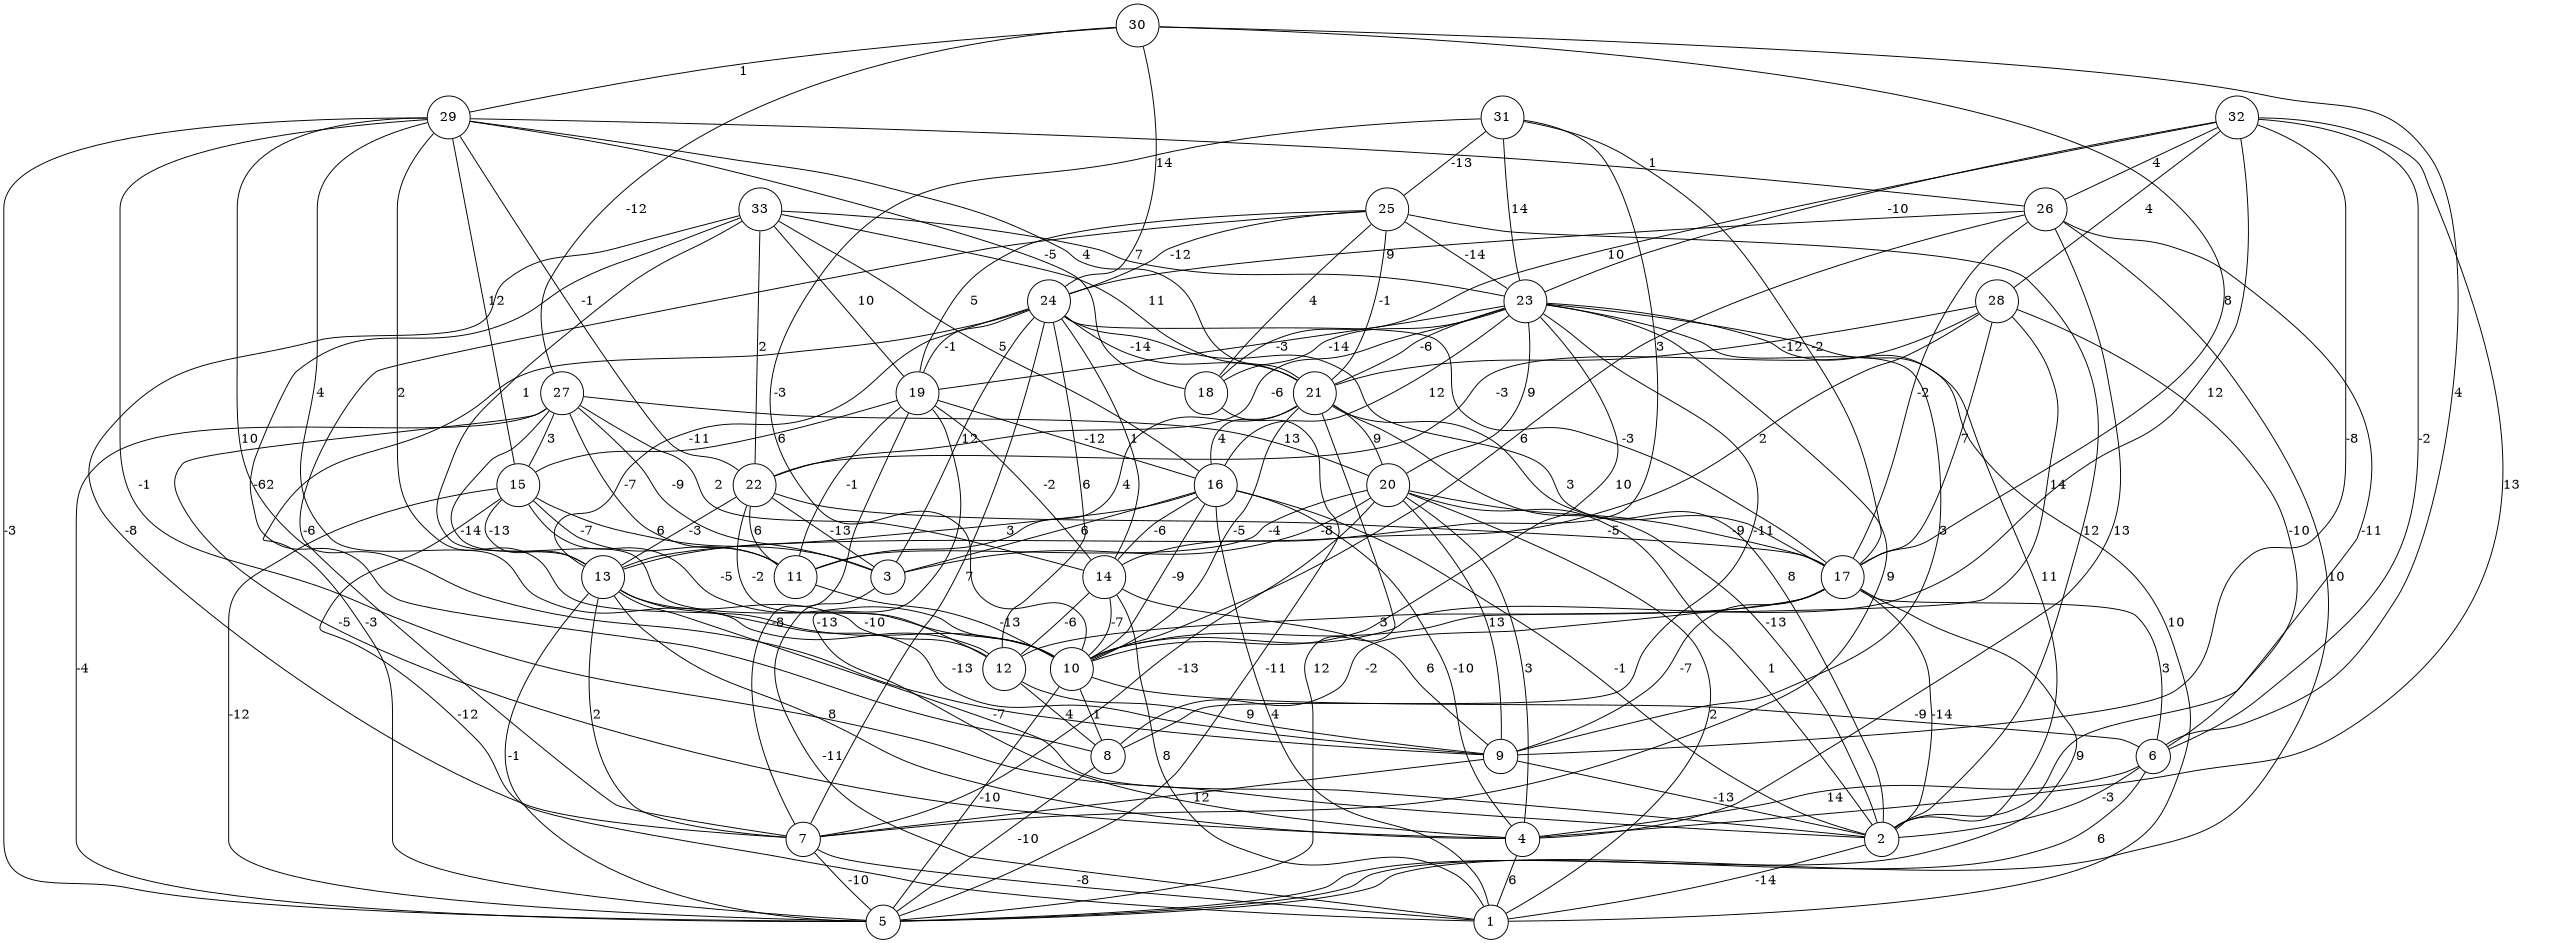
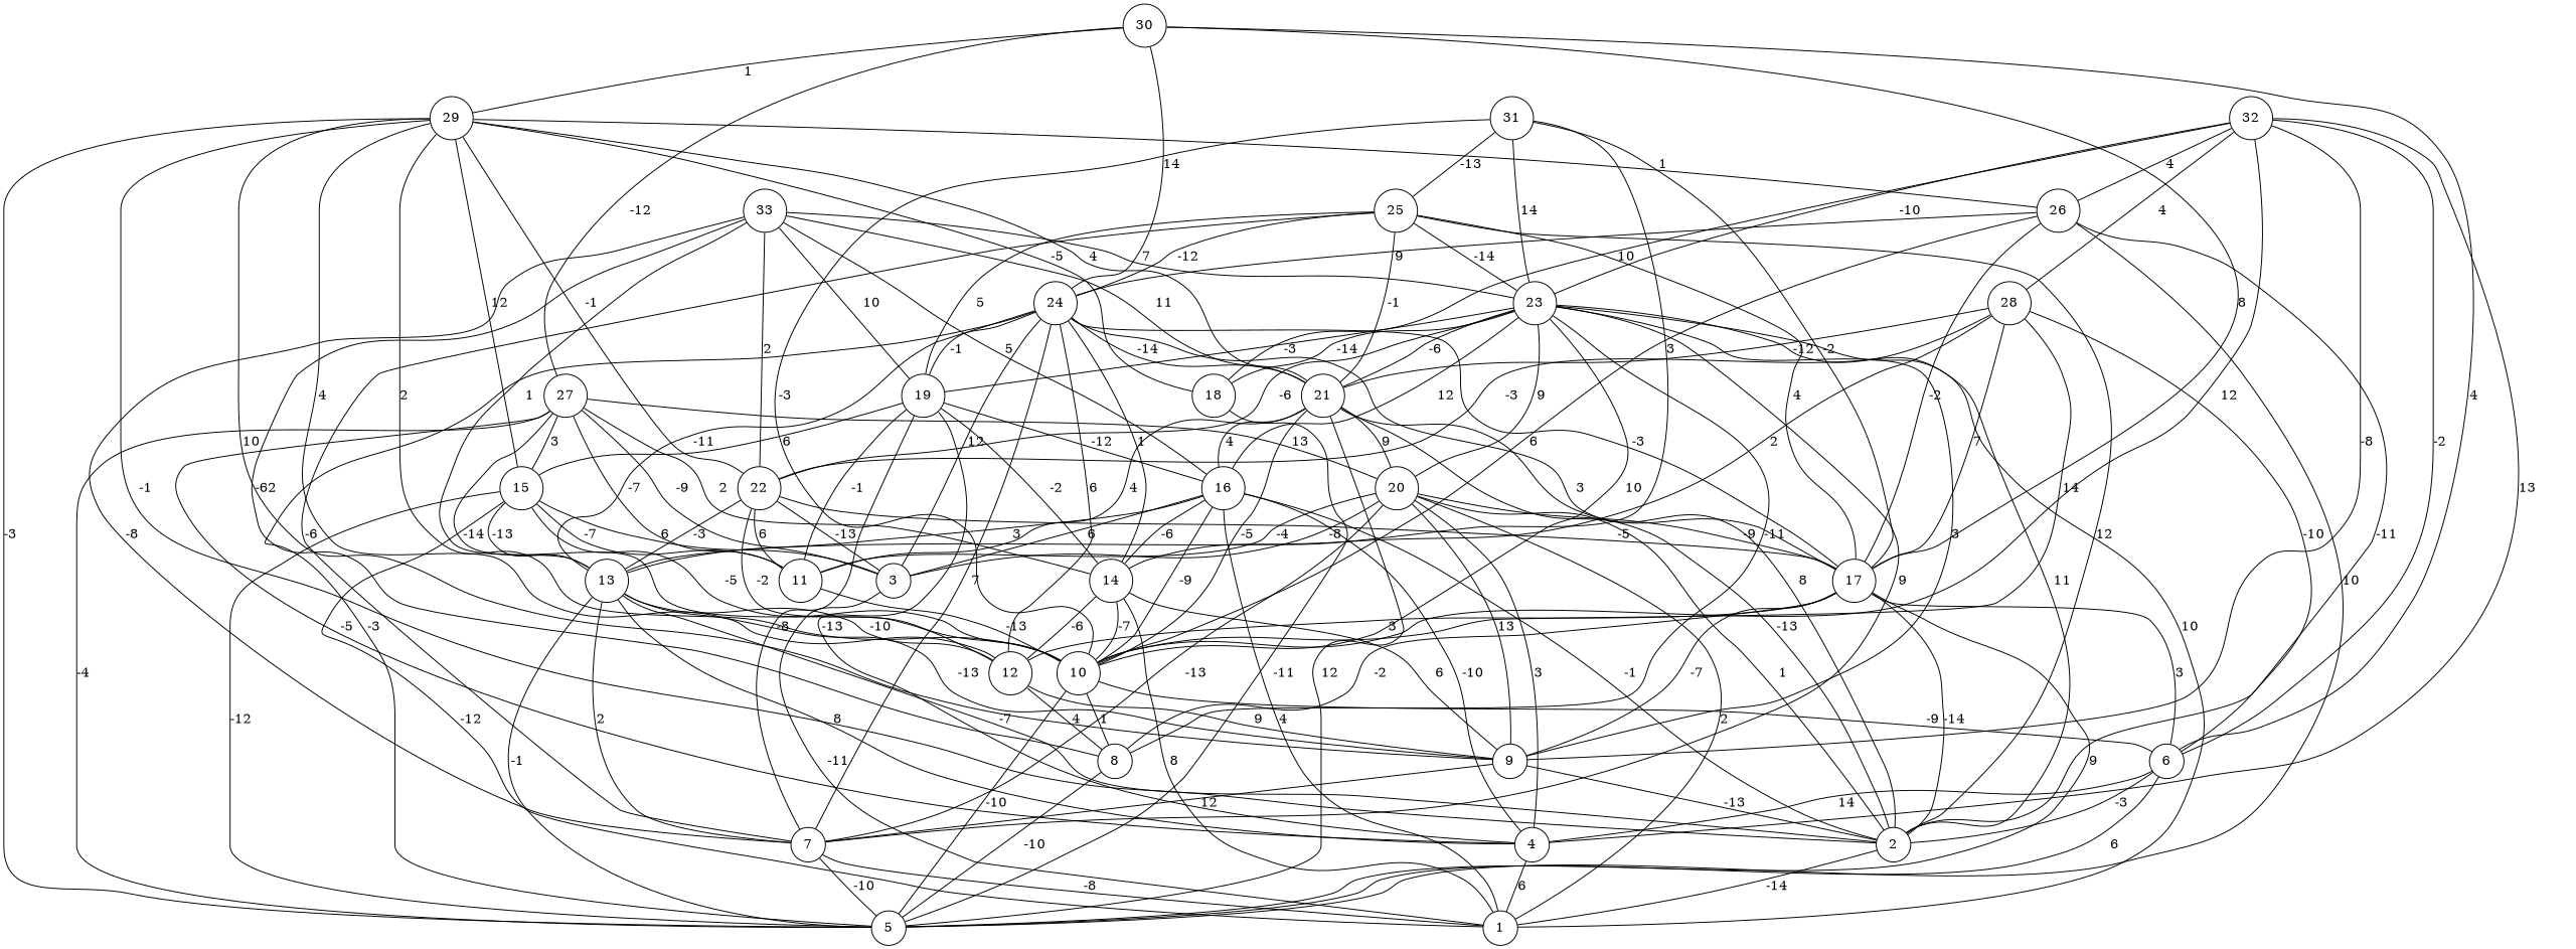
  graph {
    fontname="Helvetica,Arial,sans-serif"
    node [shape=circle]
    33
    7
    8
    13
    16
    19
    21
    22
    23
    5
    1
    4
    9
    2
    12
    10
    14
    3
    15
    11
    17
    20
    18
    6
    32
    26
    28
    24
    31
    25
    30
    27
    29
    33 -- 7 [label=-8]
    33 -- 8 [label=-62]
    33 -- 13 [label=1]
    33 -- 16 [label=5]
    33 -- 19 [label=10]
    33 -- 21 [label=11]
    33 -- 22 [label=2]
    33 -- 23 [label=7]
    7 -- 5 [label=-10]
    7 -- 1 [label=-8]
    8 -- 5 [label=-10]
    13 -- 7 [label=2]
    13 -- 5 [label=-1]
    13 -- 4 [label=8]
    13 -- 9 [label=-13]
    13 -- 2 [label=-7]
    13 -- 12 [label=-10]
    16 -- 13 [label=3]
    16 -- 1 [label=4]
    16 -- 4 [label=-10]
    16 -- 2 [label=-1]
    16 -- 10 [label=-9]
    16 -- 14 [label=-6]
    16 -- 3 [label=6]
    19 -- 7 [label=-8]
    19 -- 16 [label=-12]
    19 -- 4 [label=-13]
    19 -- 14 [label=-2]
    19 -- 15 [label=6]
    19 -- 11 [label=-1]
    21 -- 16 [label=4]
    21 -- 5 [label=12]
    21 -- 2 [label=-13]
    21 -- 10 [label=-5]
    21 -- 11 [label=4]
    21 -- 17 [label=3]
    21 -- 20 [label=9]
    22 -- 13 [label=-3]
    22 -- 12 [label=-2]
    22 -- 3 [label=-13]
    22 -- 11 [label=6]
    22 -- 17 [label=-5]
    23 -- 7 [label=9]
    23 -- 8 [label=-11]
    23 -- 16 [label=12]
    23 -- 19 [label=-3]
    23 -- 21 [label=-6]
    23 -- 22 [label=-6]
    23 -- 1 [label=10]
    23 -- 9 [label=3]
    23 -- 2 [label=11]
    23 -- 10 [label=10]
    23 -- 20 [label=9]
    23 -- 18 [label=-14]
    4 -- 1 [label=6]
    9 -- 7 [label=12]
    9 -- 2 [label=-13]
    2 -- 1 [label=-14]
    12 -- 8 [label=4]
    12 -- 9 [label=9]
    10 -- 8 [label=1]
    10 -- 5 [label=-10]
    10 -- 6 [label=-9]
    14 -- 1 [label=8]
    14 -- 9 [label=6]
    14 -- 12 [label=-6]
    14 -- 10 [label=-7]
    3 -- 1 [label=-11]
    15 -- 13 [label=-13]
    15 -- 5 [label=-12]
    15 -- 1 [label=-12]
    15 -- 10 [label=-5]
    15 -- 3 [label=6]
    15 -- 11 [label=-7]
    11 -- 10 [label=-13]
    17 -- 8 [label=-2]
    17 -- 5 [label=9]
    17 -- 9 [label=-7]
    17 -- 2 [label=-14]
    17 -- 12 [label=3]
    17 -- 6 [label=3]
    20 -- 7 [label=-13]
    20 -- 1 [label=2]
    20 -- 4 [label=3]
    20 -- 9 [label=13]
    20 -- 2 [label=1]
    20 -- 3 [label=-8]
    20 -- 11 [label=-4]
    20 -- 17 [label=-9]
    18 -- 5 [label=-11]
    6 -- 5 [label=6]
    6 -- 4 [label=14]
    6 -- 2 [label=-3]
    32 -- 23 [label=-10]
    32 -- 4 [label=13]
    32 -- 9 [label=-8]
    32 -- 10 [label=12]
    32 -- 18 [label=10]
    32 -- 6 [label=-2]
    32 -- 26 [label=4]
    32 -- 28 [label=4]
    26 -- 5 [label=10]
-   26 -- 4 [label=13]
    26 -- 2 [label=-11]
    26 -- 10 [label=6]
    26 -- 17 [label=-2]
    26 -- 24 [label=9]
    28 -- 13 [label=2]
    28 -- 21 [label=-12]
    28 -- 22 [label=-3]
    28 -- 10 [label=14]
    28 -- 17 [label=7]
    28 -- 6 [label=-10]
    24 -- 7 [label=7]
    24 -- 13 [label=-11]
    24 -- 19 [label=-1]
    24 -- 21 [label=-14]
    24 -- 5 [label=-3]
    24 -- 2 [label=8]
    24 -- 12 [label=6]
    24 -- 14 [label=1]
    24 -- 3 [label=12]
    24 -- 17 [label=-3]
    31 -- 23 [label=14]
    31 -- 10 [label=-3]
    31 -- 14 [label=3]
    31 -- 17 [label=-2]
    31 -- 25 [label=-13]
    25 -- 7 [label=-6]
    25 -- 19 [label=5]
    25 -- 21 [label=-1]
    25 -- 23 [label=-14]
    25 -- 2 [label=12]
-   25 -- 18 [label=4]
+   25 -- 17 [label=4]
    25 -- 24 [label=-12]
    30 -- 17 [label=8]
    30 -- 6 [label=4]
    30 -- 24 [label=14]
    30 -- 27 [label=-12]
    30 -- 29 [label=1]
    27 -- 5 [label=-4]
    27 -- 4 [label=-5]
    27 -- 10 [label=-14]
    27 -- 14 [label=2]
    27 -- 3 [label=-9]
    27 -- 15 [label=3]
    27 -- 11 [label=-7]
    27 -- 20 [label=13]
    29 -- 21 [label=4]
    29 -- 22 [label=-1]
    29 -- 5 [label=-3]
    29 -- 9 [label=10]
    29 -- 2 [label=-1]
    29 -- 12 [label=4]
    29 -- 10 [label=2]
    29 -- 15 [label=12]
    29 -- 18 [label=-5]
    29 -- 26 [label=1]
  }
